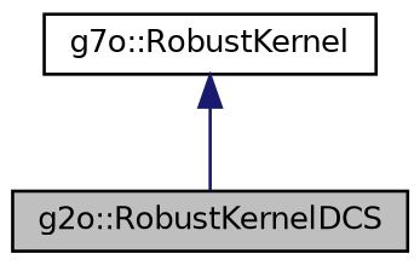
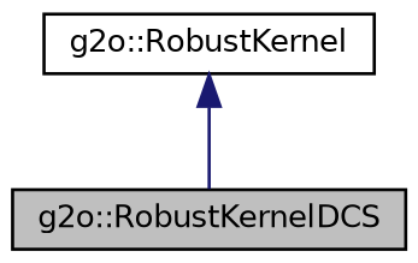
  digraph {
    node [color=black fontname=Helvetica fontsize=10 shape=record style=filled]
    n1 [fillcolor=grey75 fontcolor=black height=0.2 label="g2o::RobustKernelDCS" width=0.4]
-   n2 [fillcolor=white height=0.2 label="g7o::RobustKernel" width=0.4]
+   n2 [fillcolor=white height=0.2 label="g2o::RobustKernel" width=0.4]
    n2 -> n1 [color=midnightblue dir=back fontname=Helvetica fontsize=10 labelfontname=Helvetica labelfontsize=10 style=solid]
  }
